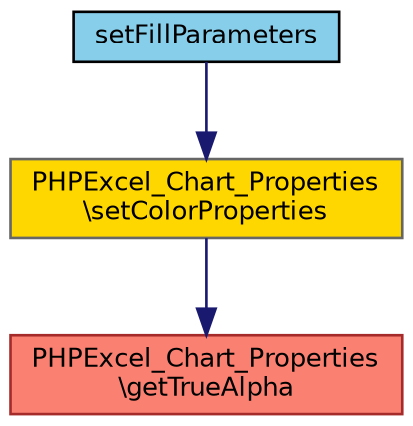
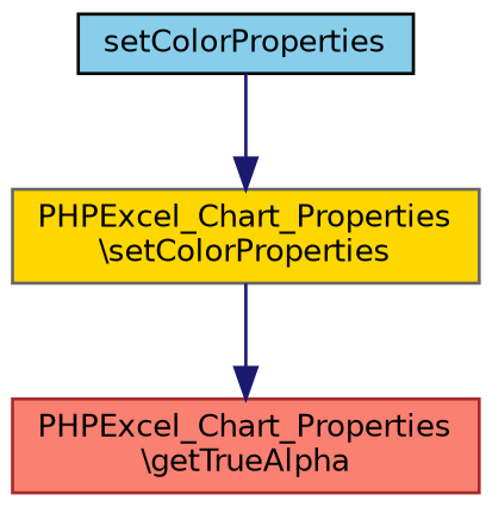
  digraph {
    rankdir=TB
    node [fontname=Helvetica fontsize=10 shape=record style=filled]
    edge [color=midnightblue fontname=Helvetica fontsize=10 labelfontname=Helvetica labelfontsize=10 style=solid]
-   n1 [color=black fillcolor=skyblue fontcolor=black height=0.2 label=setFillParameters width=0.4]
+   n1 [color=black fillcolor=skyblue fontcolor=black height=0.2 label=setColorProperties width=0.4]
    n2 [color=gray40 fillcolor=gold height=0.2 label="PHPExcel_Chart_Properties\l\\setColorProperties" width=0.4]
    n3 [color=brown fillcolor=salmon height=0.2 label="PHPExcel_Chart_Properties\l\\getTrueAlpha" width=0.4]
    n1 -> n2
    n2 -> n3
  }
